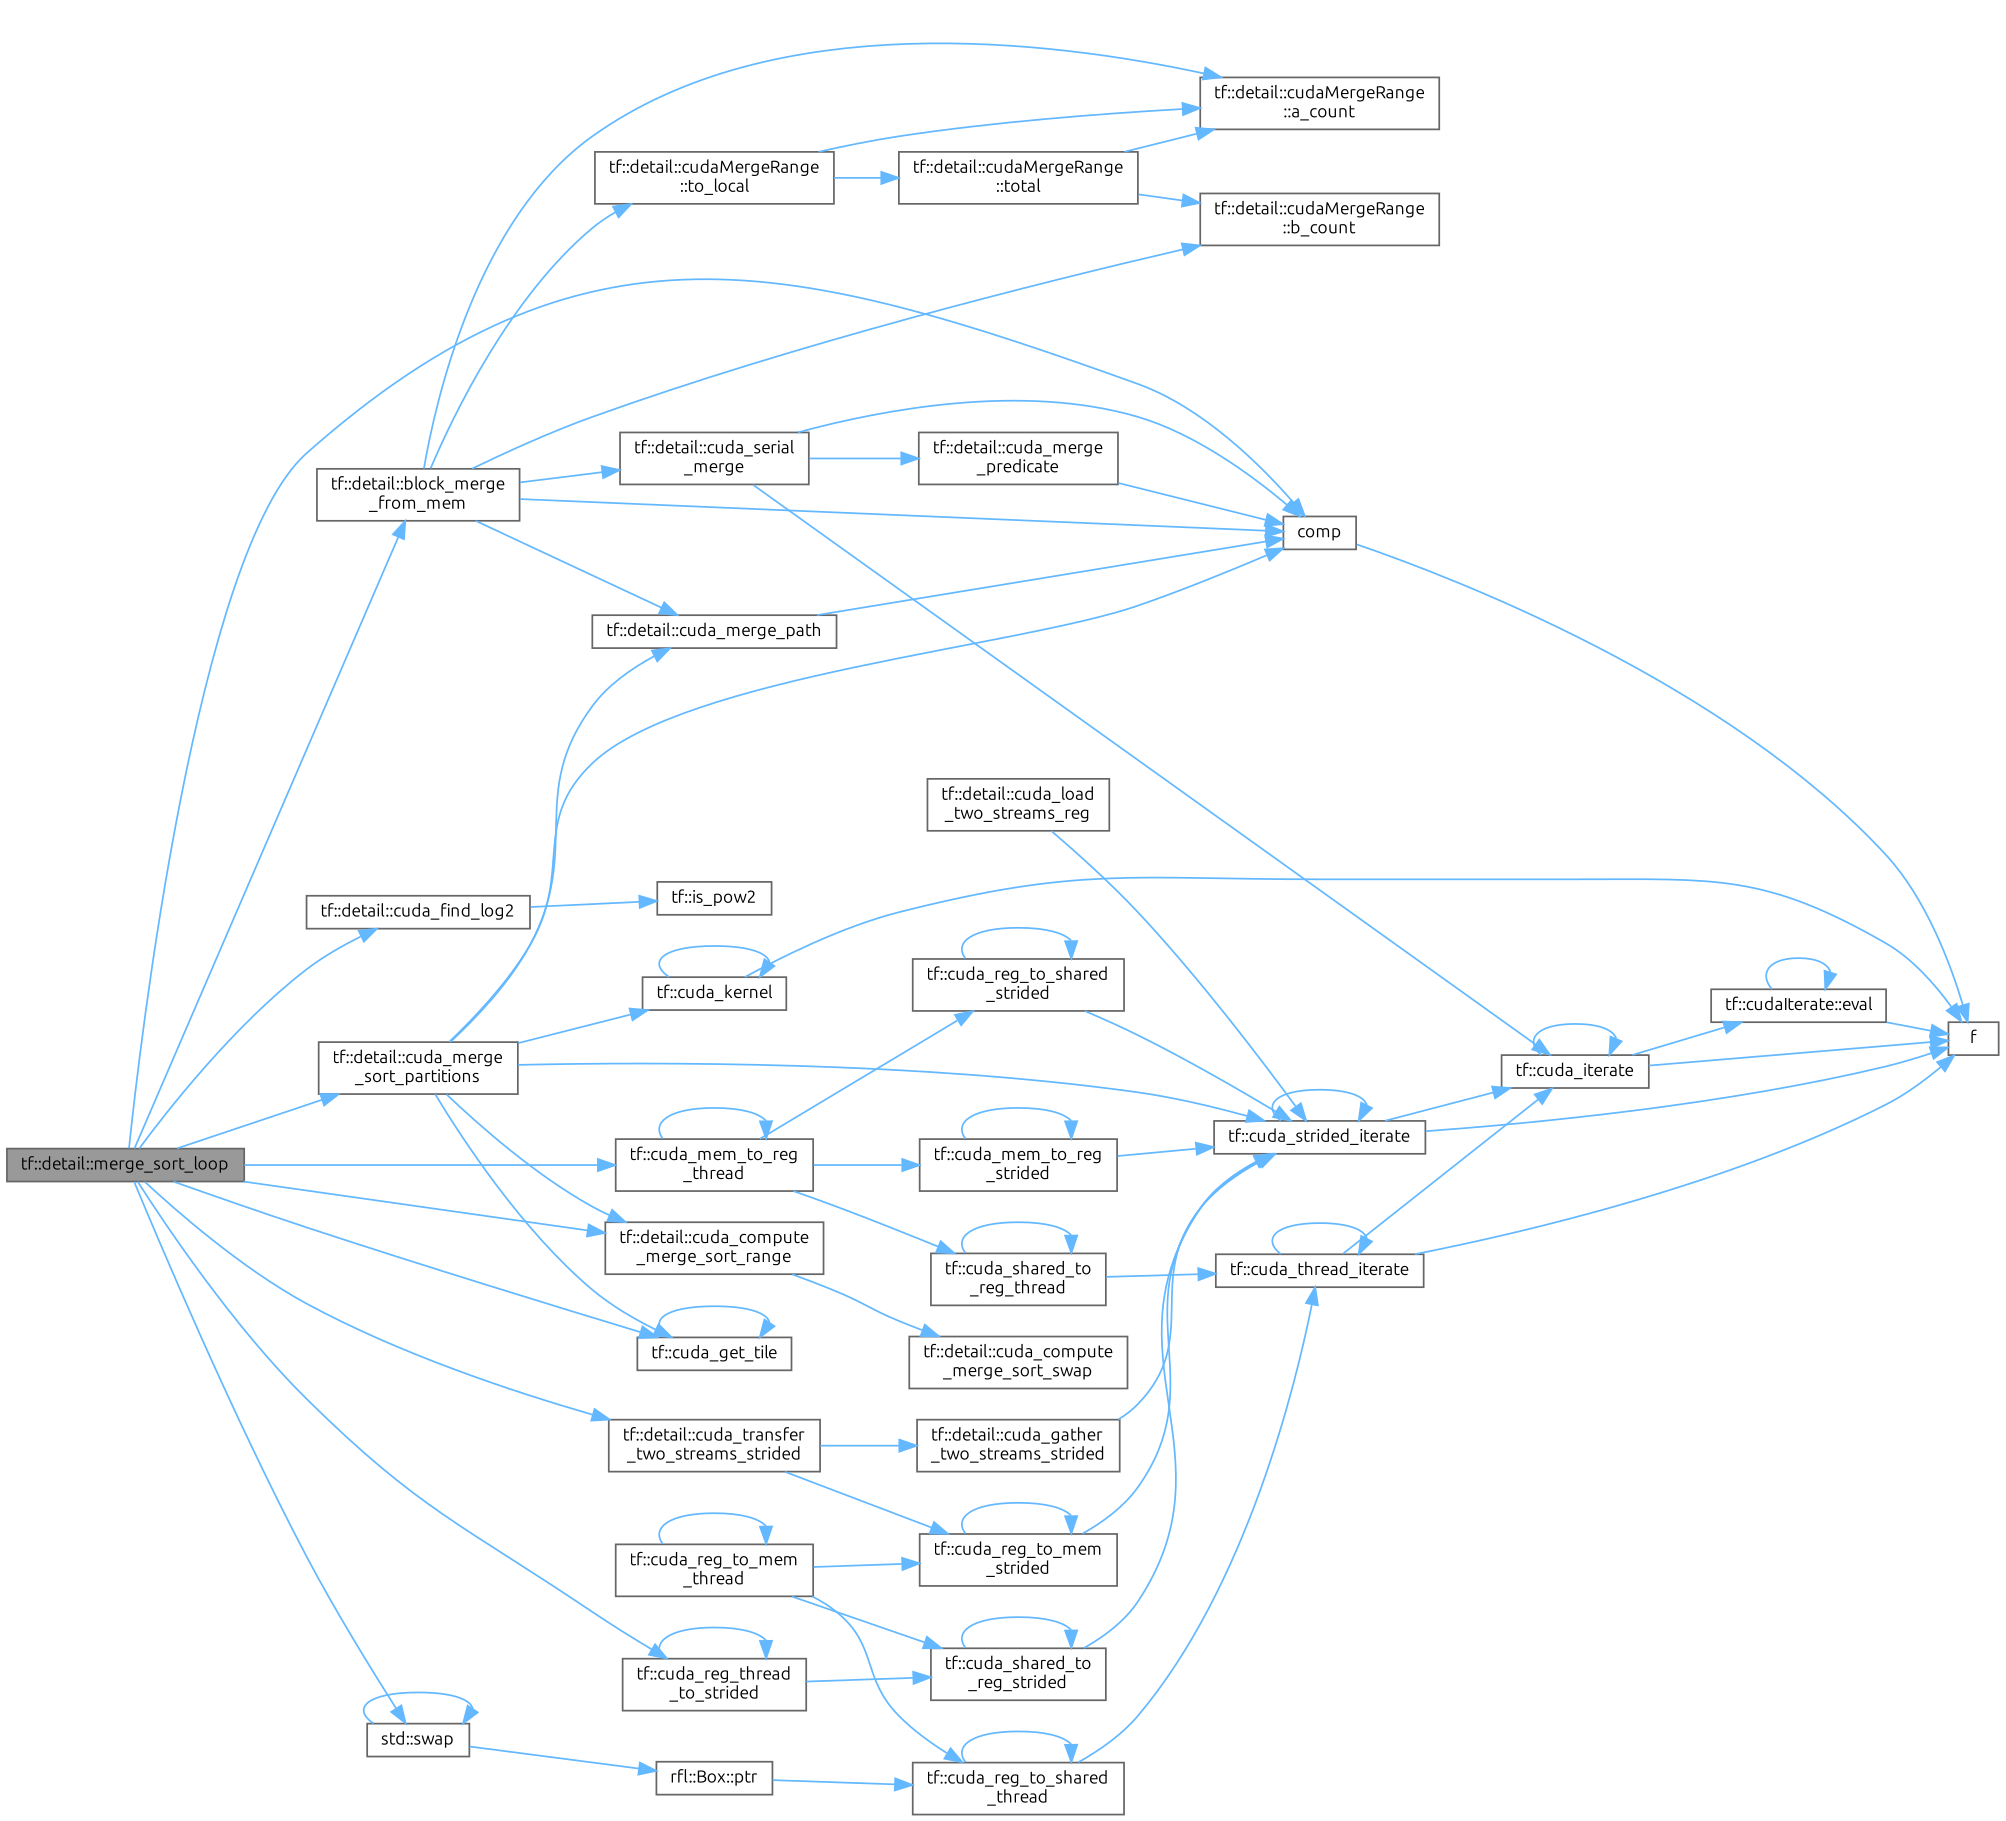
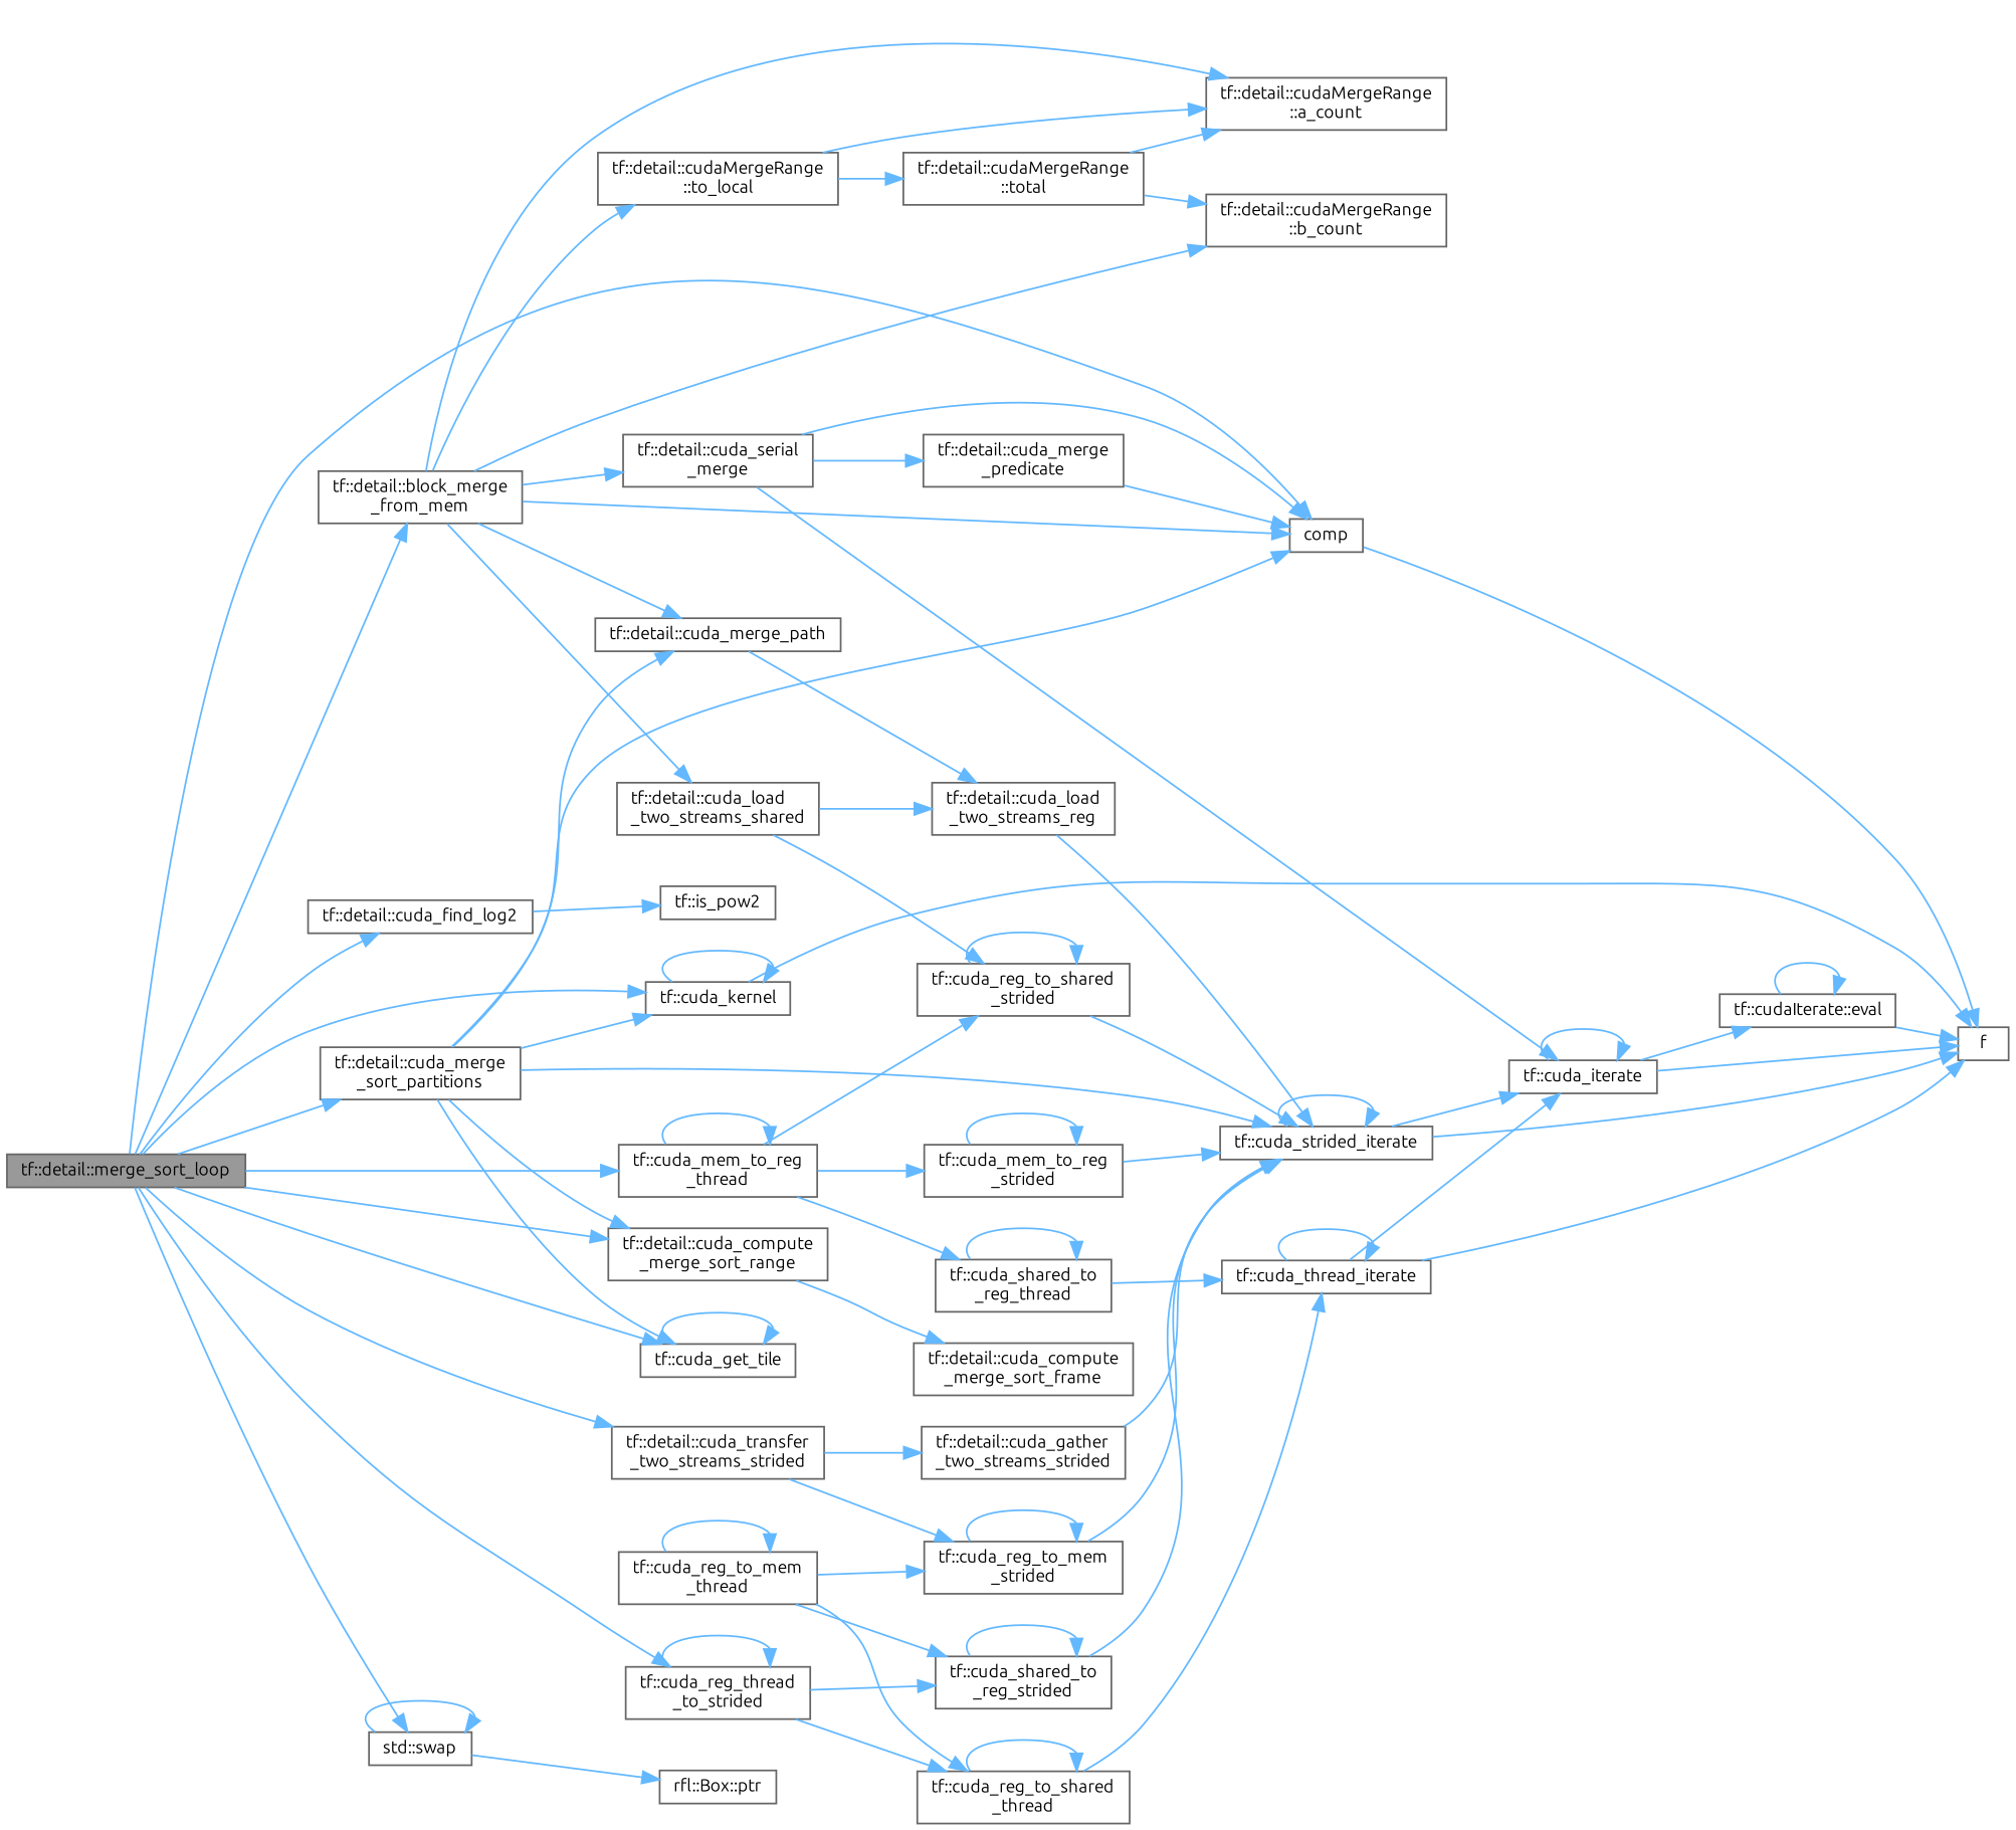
  digraph {
    fontname=Ubuntu
    rankdir=LR
    node [color=grey40 fillcolor=white fontname=Ubuntu fontsize=10 shape=box style=filled]
    edge [color=steelblue1 fontname=Ubuntu fontsize=10 labelfontname=Helvetica labelfontsize=10 style=solid]
    n1 [color=gray40 fillcolor=grey60 fontcolor=black height=0.2 label="tf::detail::merge_sort_loop" width=0.4]
    n2 [height=0.2 label="tf::detail::block_merge\l_from_mem" width=0.4]
    n3 [height=0.2 label=comp width=0.4]
    n4 [height=0.2 label="tf::detail::cuda_compute\l_merge_sort_range" width=0.4]
    n5 [height=0.2 label="tf::detail::cuda_find_log2" width=0.4]
    n6 [height=0.2 label="tf::cuda_get_tile" width=0.4]
    n7 [height=0.2 label="tf::cuda_kernel" width=0.4]
    n8 [height=0.2 label="tf::cuda_mem_to_reg\l_thread" width=0.4]
    n9 [height=0.2 label="tf::detail::cuda_merge\l_sort_partitions" width=0.4]
    n10 [height=0.2 label="tf::cuda_reg_thread\l_to_strided" width=0.4]
    n11 [height=0.2 label="tf::detail::cuda_transfer\l_two_streams_strided" width=0.4]
    n12 [height=0.2 label="std::swap" width=0.4]
    n13 [height=0.2 label="tf::detail::cudaMergeRange\l::a_count" width=0.4]
    n14 [height=0.2 label="tf::detail::cudaMergeRange\l::b_count" width=0.4]
+   n15 [height=0.2 label="tf::detail::cuda_load\l_two_streams_shared" width=0.4]
    n16 [height=0.2 label="tf::detail::cuda_merge_path" width=0.4]
    n17 [height=0.2 label="tf::detail::cuda_serial\l_merge" width=0.4]
    n18 [height=0.2 label="tf::detail::cudaMergeRange\l::to_local" width=0.4]
    n19 [height=0.2 label=f width=0.4]
-   n20 [height=0.2 label="tf::detail::cuda_compute\l_merge_sort_swap" width=0.4]
+   n20 [height=0.2 label="tf::detail::cuda_compute\l_merge_sort_frame" width=0.4]
    n21 [height=0.2 label="tf::is_pow2" width=0.4]
    n22 [height=0.2 label="tf::cuda_reg_to_shared\l_strided" width=0.4]
    n23 [height=0.2 label="tf::cuda_mem_to_reg\l_strided" width=0.4]
    n24 [height=0.2 label="tf::cuda_shared_to\l_reg_thread" width=0.4]
    n25 [height=0.2 label="tf::cuda_strided_iterate" width=0.4]
    n26 [height=0.2 label="tf::cuda_reg_to_shared\l_thread" width=0.4]
    n27 [height=0.2 label="tf::cuda_shared_to\l_reg_strided" width=0.4]
    n28 [height=0.2 label="tf::cuda_reg_to_mem\l_thread" width=0.4]
    n29 [height=0.2 label="tf::cuda_reg_to_mem\l_strided" width=0.4]
    n30 [height=0.2 label="tf::detail::cuda_gather\l_two_streams_strided" width=0.4]
    n31 [height=0.2 label="rfl::Box::ptr" width=0.4]
    n32 [height=0.2 label="tf::detail::cuda_load\l_two_streams_reg" width=0.4]
    n33 [height=0.2 label="tf::cuda_iterate" width=0.4]
    n34 [height=0.2 label="tf::detail::cuda_merge\l_predicate" width=0.4]
    n35 [height=0.2 label="tf::detail::cudaMergeRange\l::total" width=0.4]
    n36 [height=0.2 label="tf::cudaIterate::eval" width=0.4]
    n37 [height=0.2 label="tf::cuda_thread_iterate" width=0.4]
    n1 -> n2
    n1 -> n3
    n1 -> n4
    n1 -> n5
    n1 -> n6
+   n1 -> n7
    n1 -> n8
    n1 -> n9
    n1 -> n10
    n1 -> n11
    n1 -> n12
    n2 -> n3
    n2 -> n13
    n2 -> n14
+   n2 -> n15
    n2 -> n16
    n2 -> n17
    n2 -> n18
    n3 -> n19
    n4 -> n20
    n5 -> n21
    n6 -> n6
    n7 -> n7
    n7 -> n19
    n8 -> n8
    n8 -> n22
    n8 -> n23
    n8 -> n24
    n9 -> n3
    n9 -> n4
    n9 -> n6
    n9 -> n7
    n9 -> n16
    n9 -> n25
    n10 -> n10
-   n31 -> n26
+   n10 -> n26
    n10 -> n27
    n11 -> n29
    n11 -> n30
    n12 -> n12
    n12 -> n31
-   n16 -> n3
+   n15 -> n22
+   n15 -> n32
+   n16 -> n32
    n17 -> n3
    n17 -> n33
    n17 -> n34
    n18 -> n13
    n18 -> n35
    n22 -> n22
    n22 -> n25
    n23 -> n23
    n23 -> n25
    n24 -> n24
    n24 -> n37
    n25 -> n19
    n25 -> n25
    n25 -> n33
    n26 -> n26
    n26 -> n37
    n27 -> n25
    n27 -> n27
    n28 -> n26
    n28 -> n27
    n28 -> n28
    n28 -> n29
    n29 -> n25
    n29 -> n29
    n30 -> n25
    n32 -> n25
    n33 -> n19
    n33 -> n33
    n33 -> n36
    n34 -> n3
    n35 -> n13
    n35 -> n14
    n36 -> n19
    n36 -> n36
    n37 -> n19
    n37 -> n33
    n37 -> n37
  }
